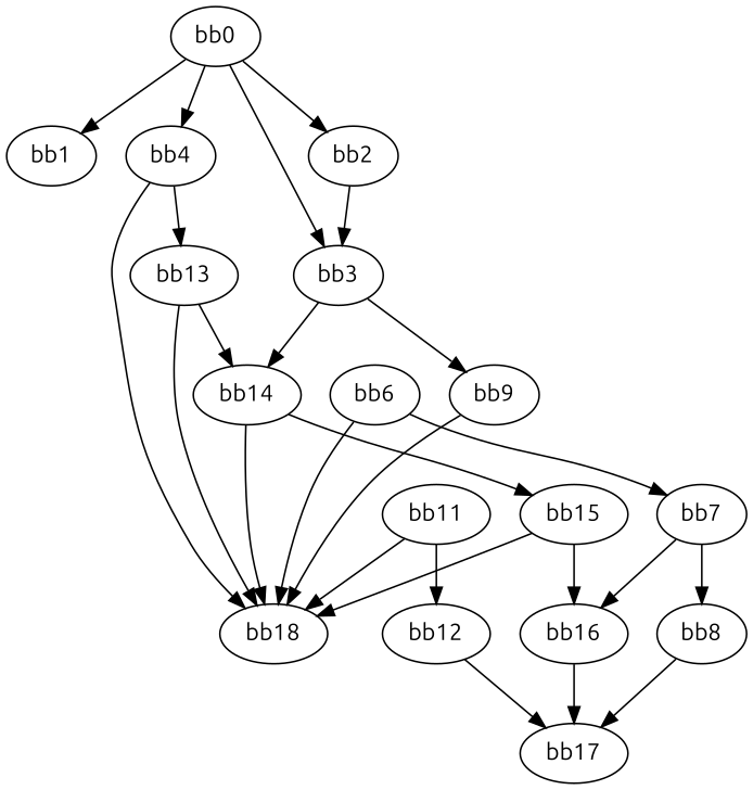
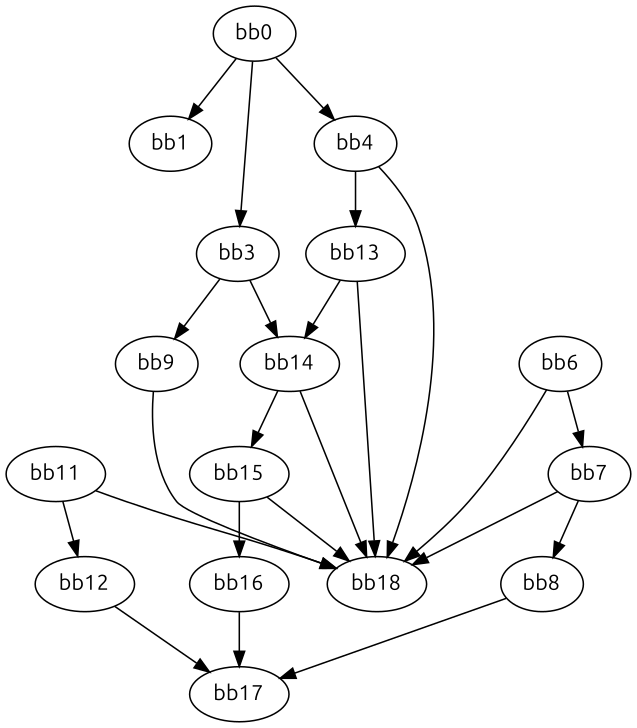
  digraph {
    fontname=Ubuntu
    node [fontname=Ubuntu]
    edge [fontname=Ubuntu]
    n1 [label="bb0\l"]
    n2 [label="bb1\l"]
-   n3 [label="bb2\l"]
    n4 [label="bb3\l"]
    n5 [label="bb4\l"]
    n6 [label="bb9\l"]
    n7 [label="bb14\l"]
    n8 [label="bb13\l"]
    n9 [label="bb18\l"]
    n10 [label="bb6\l"]
    n11 [label="bb7\l"]
    n12 [label="bb8\l"]
    n13 [label="bb17\l"]
    n14 [label="bb11\l"]
    n15 [label="bb12\l"]
    n16 [label="bb15\l"]
    n17 [label="bb16\l"]
    n1 -> n2
-   n1 -> n3
    n1 -> n4
    n1 -> n5
-   n3 -> n4
    n4 -> n6
    n4 -> n7
    n5 -> n8
    n5 -> n9
    n6 -> n9
    n7 -> n9
    n7 -> n16
    n8 -> n7
    n8 -> n9
    n10 -> n9
    n10 -> n11
-   n11 -> n17
+   n11 -> n9
    n11 -> n12
    n12 -> n13
    n14 -> n9
    n14 -> n15
    n15 -> n13
    n16 -> n9
    n16 -> n17
    n17 -> n13
  }
